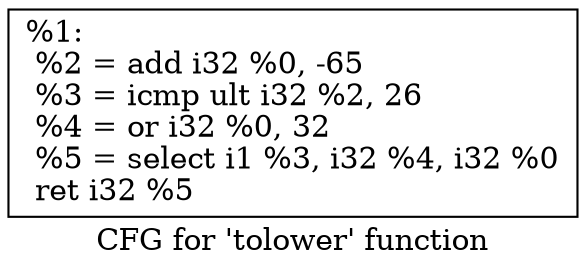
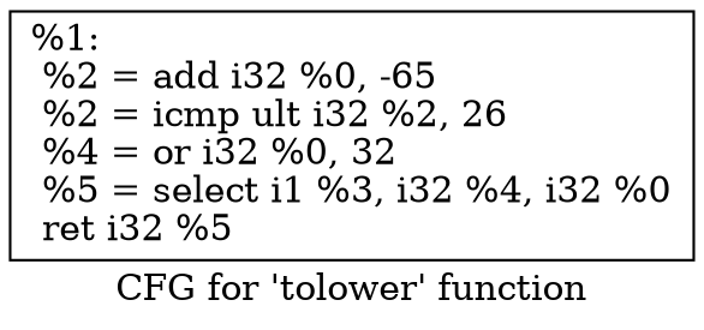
  digraph {
    label="CFG for 'tolower' function"
-   n1 [label="{%1:\l  %2 = add i32 %0, -65\l  %3 = icmp ult i32 %2, 26\l  %4 = or i32 %0, 32\l  %5 = select i1 %3, i32 %4, i32 %0\l  ret i32 %5\l}" shape=record]
+   n1 [label="{%1:\l  %2 = add i32 %0, -65\l  %2 = icmp ult i32 %2, 26\l  %4 = or i32 %0, 32\l  %5 = select i1 %3, i32 %4, i32 %0\l  ret i32 %5\l}" shape=record]
  }
